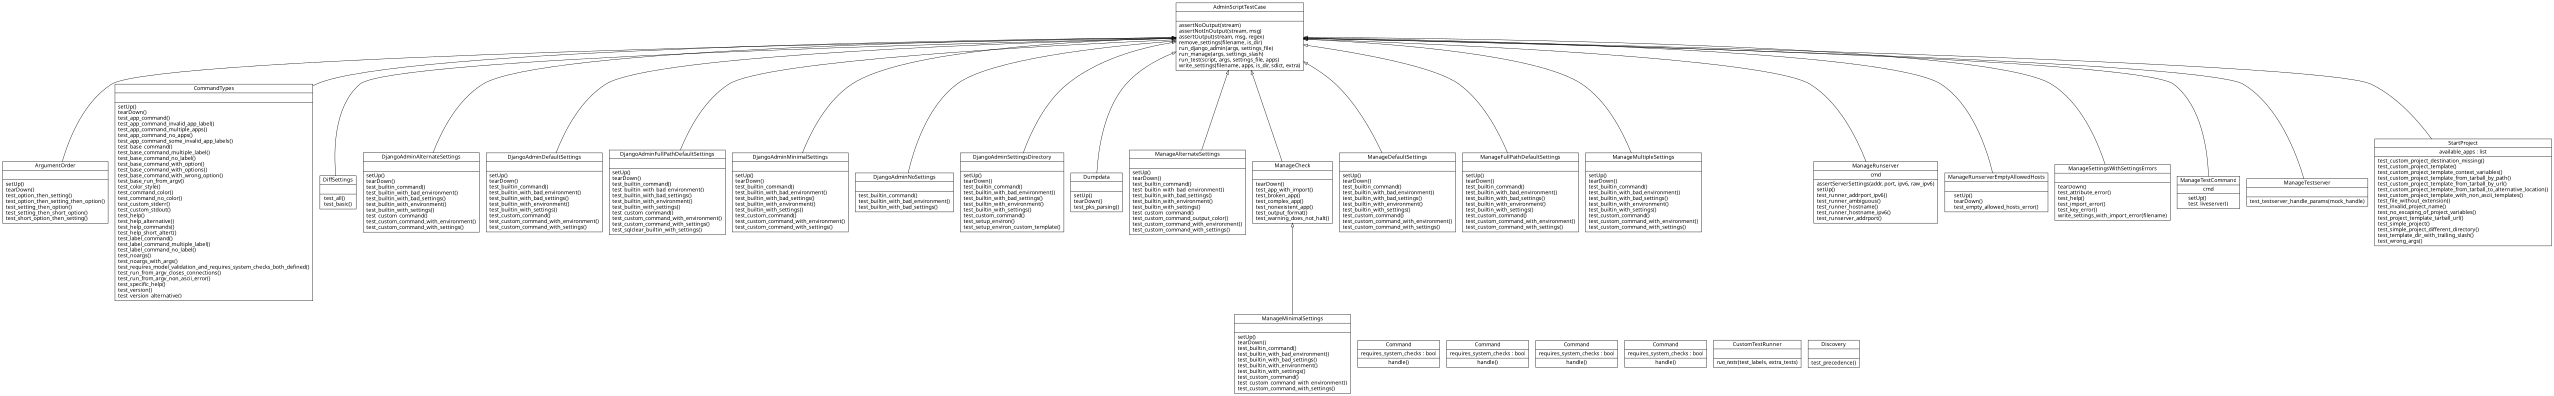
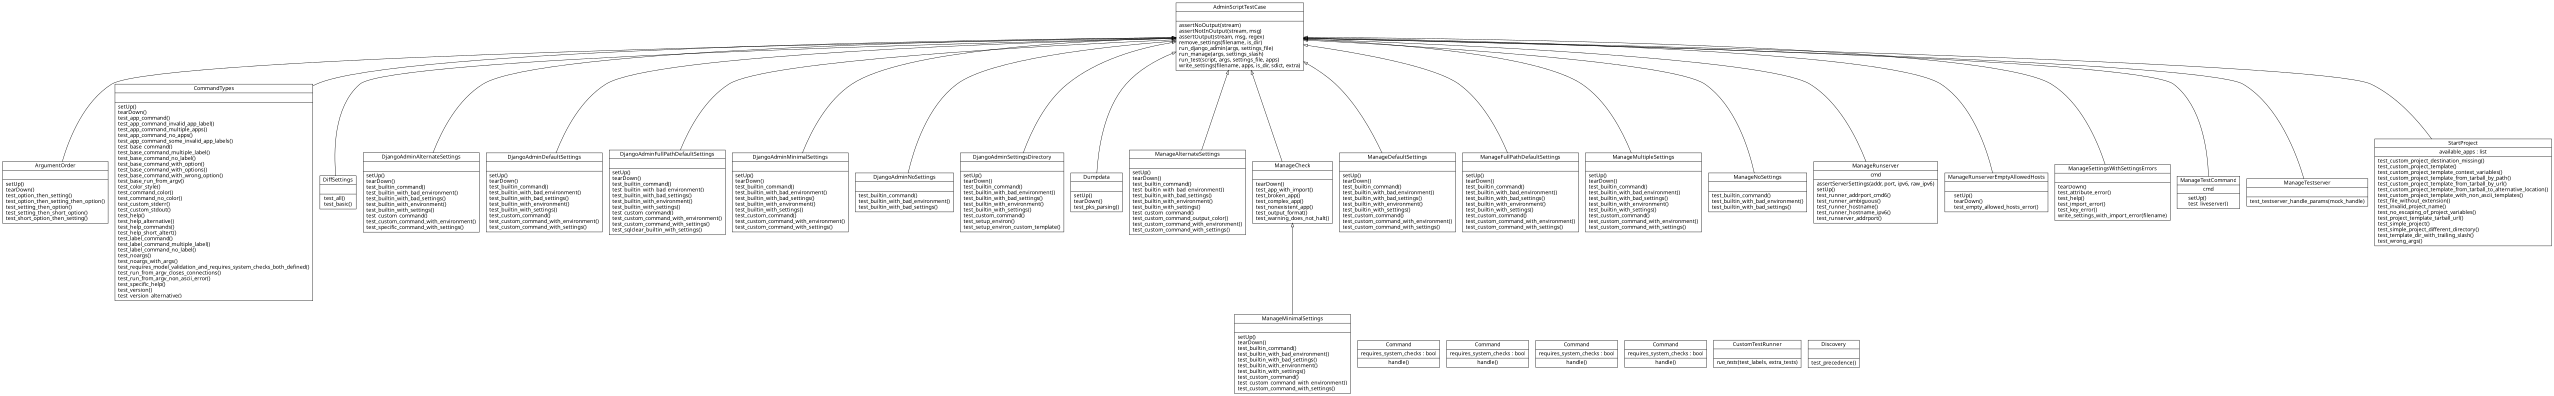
  digraph {
    fontname="Noto Sans"
    rankdir=BT
    node [color=black fontcolor=black fontname="Noto Sans" shape=record style=solid]
    edge [arrowhead=empty arrowtail=none fontname="Noto Sans"]
    n1 [label=<{AdminScriptTestCase|<br ALIGN="LEFT"/>|assertNoOutput(stream)<br ALIGN="LEFT"/>assertNotInOutput(stream, msg)<br ALIGN="LEFT"/>assertOutput(stream, msg, regex)<br ALIGN="LEFT"/>remove_settings(filename, is_dir)<br ALIGN="LEFT"/>run_django_admin(args, settings_file)<br ALIGN="LEFT"/>run_manage(args, settings_slash)<br ALIGN="LEFT"/>run_test(script, args, settings_file, apps)<br ALIGN="LEFT"/>write_settings(filename, apps, is_dir, sdict, extra)<br ALIGN="LEFT"/>}>]
    n2 [label=<{ArgumentOrder|<br ALIGN="LEFT"/>|setUp()<br ALIGN="LEFT"/>tearDown()<br ALIGN="LEFT"/>test_option_then_setting()<br ALIGN="LEFT"/>test_option_then_setting_then_option()<br ALIGN="LEFT"/>test_setting_then_option()<br ALIGN="LEFT"/>test_setting_then_short_option()<br ALIGN="LEFT"/>test_short_option_then_setting()<br ALIGN="LEFT"/>}>]
    n3 [label=<{Command|requires_system_checks : bool<br ALIGN="LEFT"/>|handle()<br ALIGN="LEFT"/>}>]
    n4 [label=<{Command|requires_system_checks : bool<br ALIGN="LEFT"/>|handle()<br ALIGN="LEFT"/>}>]
    n5 [label=<{Command|requires_system_checks : bool<br ALIGN="LEFT"/>|handle()<br ALIGN="LEFT"/>}>]
    n6 [label=<{Command|requires_system_checks : bool<br ALIGN="LEFT"/>|handle()<br ALIGN="LEFT"/>}>]
    n7 [label=<{CommandTypes|<br ALIGN="LEFT"/>|setUp()<br ALIGN="LEFT"/>tearDown()<br ALIGN="LEFT"/>test_app_command()<br ALIGN="LEFT"/>test_app_command_invalid_app_label()<br ALIGN="LEFT"/>test_app_command_multiple_apps()<br ALIGN="LEFT"/>test_app_command_no_apps()<br ALIGN="LEFT"/>test_app_command_some_invalid_app_labels()<br ALIGN="LEFT"/>test_base_command()<br ALIGN="LEFT"/>test_base_command_multiple_label()<br ALIGN="LEFT"/>test_base_command_no_label()<br ALIGN="LEFT"/>test_base_command_with_option()<br ALIGN="LEFT"/>test_base_command_with_options()<br ALIGN="LEFT"/>test_base_command_with_wrong_option()<br ALIGN="LEFT"/>test_base_run_from_argv()<br ALIGN="LEFT"/>test_color_style()<br ALIGN="LEFT"/>test_command_color()<br ALIGN="LEFT"/>test_command_no_color()<br ALIGN="LEFT"/>test_custom_stderr()<br ALIGN="LEFT"/>test_custom_stdout()<br ALIGN="LEFT"/>test_help()<br ALIGN="LEFT"/>test_help_alternative()<br ALIGN="LEFT"/>test_help_commands()<br ALIGN="LEFT"/>test_help_short_altert()<br ALIGN="LEFT"/>test_label_command()<br ALIGN="LEFT"/>test_label_command_multiple_label()<br ALIGN="LEFT"/>test_label_command_no_label()<br ALIGN="LEFT"/>test_noargs()<br ALIGN="LEFT"/>test_noargs_with_args()<br ALIGN="LEFT"/>test_requires_model_validation_and_requires_system_checks_both_defined()<br ALIGN="LEFT"/>test_run_from_argv_closes_connections()<br ALIGN="LEFT"/>test_run_from_argv_non_ascii_error()<br ALIGN="LEFT"/>test_specific_help()<br ALIGN="LEFT"/>test_version()<br ALIGN="LEFT"/>test_version_alternative()<br ALIGN="LEFT"/>}>]
    n8 [label=<{CustomTestRunner|<br ALIGN="LEFT"/>|<I>run_tests</I>(test_labels, extra_tests)<br ALIGN="LEFT"/>}>]
    n9 [label=<{DiffSettings|<br ALIGN="LEFT"/>|test_all()<br ALIGN="LEFT"/>test_basic()<br ALIGN="LEFT"/>}>]
    n10 [label=<{Discovery|<br ALIGN="LEFT"/>|test_precedence()<br ALIGN="LEFT"/>}>]
-   n11 [label=<{DjangoAdminAlternateSettings|<br ALIGN="LEFT"/>|setUp()<br ALIGN="LEFT"/>tearDown()<br ALIGN="LEFT"/>test_builtin_command()<br ALIGN="LEFT"/>test_builtin_with_bad_environment()<br ALIGN="LEFT"/>test_builtin_with_bad_settings()<br ALIGN="LEFT"/>test_builtin_with_environment()<br ALIGN="LEFT"/>test_builtin_with_settings()<br ALIGN="LEFT"/>test_custom_command()<br ALIGN="LEFT"/>test_custom_command_with_environment()<br ALIGN="LEFT"/>test_custom_command_with_settings()<br ALIGN="LEFT"/>}>]
+   n11 [label=<{DjangoAdminAlternateSettings|<br ALIGN="LEFT"/>|setUp()<br ALIGN="LEFT"/>tearDown()<br ALIGN="LEFT"/>test_builtin_command()<br ALIGN="LEFT"/>test_builtin_with_bad_environment()<br ALIGN="LEFT"/>test_builtin_with_bad_settings()<br ALIGN="LEFT"/>test_builtin_with_environment()<br ALIGN="LEFT"/>test_builtin_with_settings()<br ALIGN="LEFT"/>test_custom_command()<br ALIGN="LEFT"/>test_custom_command_with_environment()<br ALIGN="LEFT"/>test_specific_command_with_settings()<br ALIGN="LEFT"/>}>]
    n12 [label=<{DjangoAdminDefaultSettings|<br ALIGN="LEFT"/>|setUp()<br ALIGN="LEFT"/>tearDown()<br ALIGN="LEFT"/>test_builtin_command()<br ALIGN="LEFT"/>test_builtin_with_bad_environment()<br ALIGN="LEFT"/>test_builtin_with_bad_settings()<br ALIGN="LEFT"/>test_builtin_with_environment()<br ALIGN="LEFT"/>test_builtin_with_settings()<br ALIGN="LEFT"/>test_custom_command()<br ALIGN="LEFT"/>test_custom_command_with_environment()<br ALIGN="LEFT"/>test_custom_command_with_settings()<br ALIGN="LEFT"/>}>]
    n13 [label=<{DjangoAdminFullPathDefaultSettings|<br ALIGN="LEFT"/>|setUp()<br ALIGN="LEFT"/>tearDown()<br ALIGN="LEFT"/>test_builtin_command()<br ALIGN="LEFT"/>test_builtin_with_bad_environment()<br ALIGN="LEFT"/>test_builtin_with_bad_settings()<br ALIGN="LEFT"/>test_builtin_with_environment()<br ALIGN="LEFT"/>test_builtin_with_settings()<br ALIGN="LEFT"/>test_custom_command()<br ALIGN="LEFT"/>test_custom_command_with_environment()<br ALIGN="LEFT"/>test_custom_command_with_settings()<br ALIGN="LEFT"/>test_sqlclear_builtin_with_settings()<br ALIGN="LEFT"/>}>]
    n14 [label=<{DjangoAdminMinimalSettings|<br ALIGN="LEFT"/>|setUp()<br ALIGN="LEFT"/>tearDown()<br ALIGN="LEFT"/>test_builtin_command()<br ALIGN="LEFT"/>test_builtin_with_bad_environment()<br ALIGN="LEFT"/>test_builtin_with_bad_settings()<br ALIGN="LEFT"/>test_builtin_with_environment()<br ALIGN="LEFT"/>test_builtin_with_settings()<br ALIGN="LEFT"/>test_custom_command()<br ALIGN="LEFT"/>test_custom_command_with_environment()<br ALIGN="LEFT"/>test_custom_command_with_settings()<br ALIGN="LEFT"/>}>]
    n15 [label=<{DjangoAdminNoSettings|<br ALIGN="LEFT"/>|test_builtin_command()<br ALIGN="LEFT"/>test_builtin_with_bad_environment()<br ALIGN="LEFT"/>test_builtin_with_bad_settings()<br ALIGN="LEFT"/>}>]
    n16 [label=<{DjangoAdminSettingsDirectory|<br ALIGN="LEFT"/>|setUp()<br ALIGN="LEFT"/>tearDown()<br ALIGN="LEFT"/>test_builtin_command()<br ALIGN="LEFT"/>test_builtin_with_bad_environment()<br ALIGN="LEFT"/>test_builtin_with_bad_settings()<br ALIGN="LEFT"/>test_builtin_with_environment()<br ALIGN="LEFT"/>test_builtin_with_settings()<br ALIGN="LEFT"/>test_custom_command()<br ALIGN="LEFT"/>test_setup_environ()<br ALIGN="LEFT"/>test_setup_environ_custom_template()<br ALIGN="LEFT"/>}>]
    n17 [label=<{Dumpdata|<br ALIGN="LEFT"/>|setUp()<br ALIGN="LEFT"/>tearDown()<br ALIGN="LEFT"/>test_pks_parsing()<br ALIGN="LEFT"/>}>]
    n18 [label=<{ManageAlternateSettings|<br ALIGN="LEFT"/>|setUp()<br ALIGN="LEFT"/>tearDown()<br ALIGN="LEFT"/>test_builtin_command()<br ALIGN="LEFT"/>test_builtin_with_bad_environment()<br ALIGN="LEFT"/>test_builtin_with_bad_settings()<br ALIGN="LEFT"/>test_builtin_with_environment()<br ALIGN="LEFT"/>test_builtin_with_settings()<br ALIGN="LEFT"/>test_custom_command()<br ALIGN="LEFT"/>test_custom_command_output_color()<br ALIGN="LEFT"/>test_custom_command_with_environment()<br ALIGN="LEFT"/>test_custom_command_with_settings()<br ALIGN="LEFT"/>}>]
    n19 [label=<{ManageCheck|<br ALIGN="LEFT"/>|tearDown()<br ALIGN="LEFT"/>test_app_with_import()<br ALIGN="LEFT"/>test_broken_app()<br ALIGN="LEFT"/>test_complex_app()<br ALIGN="LEFT"/>test_nonexistent_app()<br ALIGN="LEFT"/>test_output_format()<br ALIGN="LEFT"/>test_warning_does_not_halt()<br ALIGN="LEFT"/>}>]
    n20 [label=<{ManageDefaultSettings|<br ALIGN="LEFT"/>|setUp()<br ALIGN="LEFT"/>tearDown()<br ALIGN="LEFT"/>test_builtin_command()<br ALIGN="LEFT"/>test_builtin_with_bad_environment()<br ALIGN="LEFT"/>test_builtin_with_bad_settings()<br ALIGN="LEFT"/>test_builtin_with_environment()<br ALIGN="LEFT"/>test_builtin_with_settings()<br ALIGN="LEFT"/>test_custom_command()<br ALIGN="LEFT"/>test_custom_command_with_environment()<br ALIGN="LEFT"/>test_custom_command_with_settings()<br ALIGN="LEFT"/>}>]
    n21 [label=<{ManageFullPathDefaultSettings|<br ALIGN="LEFT"/>|setUp()<br ALIGN="LEFT"/>tearDown()<br ALIGN="LEFT"/>test_builtin_command()<br ALIGN="LEFT"/>test_builtin_with_bad_environment()<br ALIGN="LEFT"/>test_builtin_with_bad_settings()<br ALIGN="LEFT"/>test_builtin_with_environment()<br ALIGN="LEFT"/>test_builtin_with_settings()<br ALIGN="LEFT"/>test_custom_command()<br ALIGN="LEFT"/>test_custom_command_with_environment()<br ALIGN="LEFT"/>test_custom_command_with_settings()<br ALIGN="LEFT"/>}>]
    n22 [label=<{ManageMinimalSettings|<br ALIGN="LEFT"/>|setUp()<br ALIGN="LEFT"/>tearDown()<br ALIGN="LEFT"/>test_builtin_command()<br ALIGN="LEFT"/>test_builtin_with_bad_environment()<br ALIGN="LEFT"/>test_builtin_with_bad_settings()<br ALIGN="LEFT"/>test_builtin_with_environment()<br ALIGN="LEFT"/>test_builtin_with_settings()<br ALIGN="LEFT"/>test_custom_command()<br ALIGN="LEFT"/>test_custom_command_with_environment()<br ALIGN="LEFT"/>test_custom_command_with_settings()<br ALIGN="LEFT"/>}>]
    n23 [label=<{ManageMultipleSettings|<br ALIGN="LEFT"/>|setUp()<br ALIGN="LEFT"/>tearDown()<br ALIGN="LEFT"/>test_builtin_command()<br ALIGN="LEFT"/>test_builtin_with_bad_environment()<br ALIGN="LEFT"/>test_builtin_with_bad_settings()<br ALIGN="LEFT"/>test_builtin_with_environment()<br ALIGN="LEFT"/>test_builtin_with_settings()<br ALIGN="LEFT"/>test_custom_command()<br ALIGN="LEFT"/>test_custom_command_with_environment()<br ALIGN="LEFT"/>test_custom_command_with_settings()<br ALIGN="LEFT"/>}>]
-   n25 [label=<{ManageRunserver|cmd<br ALIGN="LEFT"/>|assertServerSettings(addr, port, ipv6, raw_ipv6)<br ALIGN="LEFT"/>setUp()<br ALIGN="LEFT"/>test_runner_addrport_ipv6()<br ALIGN="LEFT"/>test_runner_ambiguous()<br ALIGN="LEFT"/>test_runner_hostname()<br ALIGN="LEFT"/>test_runner_hostname_ipv6()<br ALIGN="LEFT"/>test_runserver_addrport()<br ALIGN="LEFT"/>}>]
+   n24 [label=<{ManageNoSettings|<br ALIGN="LEFT"/>|test_builtin_command()<br ALIGN="LEFT"/>test_builtin_with_bad_environment()<br ALIGN="LEFT"/>test_builtin_with_bad_settings()<br ALIGN="LEFT"/>}>]
+   n25 [label=<{ManageRunserver|cmd<br ALIGN="LEFT"/>|assertServerSettings(addr, port, ipv6, raw_ipv6)<br ALIGN="LEFT"/>setUp()<br ALIGN="LEFT"/>test_runner_addrport_cmd6()<br ALIGN="LEFT"/>test_runner_ambiguous()<br ALIGN="LEFT"/>test_runner_hostname()<br ALIGN="LEFT"/>test_runner_hostname_ipv6()<br ALIGN="LEFT"/>test_runserver_addrport()<br ALIGN="LEFT"/>}>]
    n26 [label=<{ManageRunserverEmptyAllowedHosts|<br ALIGN="LEFT"/>|setUp()<br ALIGN="LEFT"/>tearDown()<br ALIGN="LEFT"/>test_empty_allowed_hosts_error()<br ALIGN="LEFT"/>}>]
    n27 [label=<{ManageSettingsWithSettingsErrors|<br ALIGN="LEFT"/>|tearDown()<br ALIGN="LEFT"/>test_attribute_error()<br ALIGN="LEFT"/>test_help()<br ALIGN="LEFT"/>test_import_error()<br ALIGN="LEFT"/>test_key_error()<br ALIGN="LEFT"/>write_settings_with_import_error(filename)<br ALIGN="LEFT"/>}>]
    n28 [label=<{ManageTestCommand|cmd<br ALIGN="LEFT"/>|setUp()<br ALIGN="LEFT"/>test_liveserver()<br ALIGN="LEFT"/>}>]
    n29 [label=<{ManageTestserver|<br ALIGN="LEFT"/>|test_testserver_handle_params(mock_handle)<br ALIGN="LEFT"/>}>]
    n30 [label=<{StartProject|available_apps : list<br ALIGN="LEFT"/>|test_custom_project_destination_missing()<br ALIGN="LEFT"/>test_custom_project_template()<br ALIGN="LEFT"/>test_custom_project_template_context_variables()<br ALIGN="LEFT"/>test_custom_project_template_from_tarball_by_path()<br ALIGN="LEFT"/>test_custom_project_template_from_tarball_by_url()<br ALIGN="LEFT"/>test_custom_project_template_from_tarball_to_alternative_location()<br ALIGN="LEFT"/>test_custom_project_template_with_non_ascii_templates()<br ALIGN="LEFT"/>test_file_without_extension()<br ALIGN="LEFT"/>test_invalid_project_name()<br ALIGN="LEFT"/>test_no_escaping_of_project_variables()<br ALIGN="LEFT"/>test_project_template_tarball_url()<br ALIGN="LEFT"/>test_simple_project()<br ALIGN="LEFT"/>test_simple_project_different_directory()<br ALIGN="LEFT"/>test_template_dir_with_trailing_slash()<br ALIGN="LEFT"/>test_wrong_args()<br ALIGN="LEFT"/>}>]
    n2 -> n1
    n7 -> n1
    n9 -> n1
    n11 -> n1
    n12 -> n1
    n13 -> n1
    n14 -> n1
    n15 -> n1
    n16 -> n1
    n17 -> n1
    n18 -> n1
    n19 -> n1
    n20 -> n1
    n21 -> n1
    n22 -> n19
    n23 -> n1
+   n24 -> n1
    n25 -> n1
    n26 -> n1
    n27 -> n1
    n28 -> n1
    n29 -> n1
    n30 -> n1
  }
